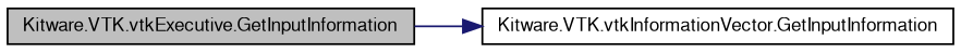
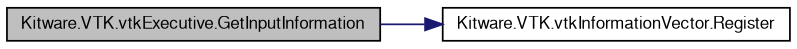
  digraph {
    rankdir=LR
    node [color=black fontname=FreeSans fontsize=10 shape=record]
    n1 [fillcolor=grey75 fontcolor=black height=0.2 label="Kitware.VTK.vtkExecutive.GetInputInformation" style=filled width=0.4]
-   n2 [height=0.2 label="Kitware.VTK.vtkInformationVector.GetInputInformation" width=0.4]
+   n2 [height=0.2 label="Kitware.VTK.vtkInformationVector.Register" width=0.4]
    n1 -> n2 [color=midnightblue fontname=FreeSans fontsize=10 labelfontname=FreeSans labelfontsize=10 style=solid]
  }
